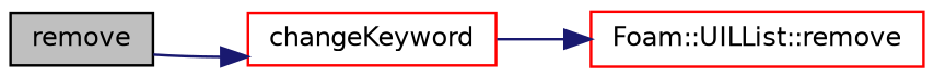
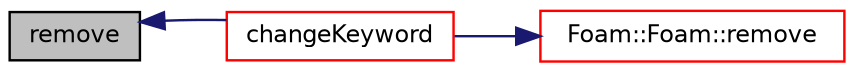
  digraph {
    rankdir=LR
    node [color=red fontname=Helvetica fontsize=10 shape=record]
    edge [color=midnightblue fontname=Helvetica fontsize=10 labelfontname=Helvetica labelfontsize=10 style=solid]
    n1 [color=black fillcolor=grey75 fontcolor=black height=0.2 label=remove style=filled width=0.4]
    n2 [height=0.2 label=changeKeyword width=0.4]
-   n3 [height=0.2 label="Foam::UILList::remove" width=0.4]
-   n1 -> n2
+   n3 [height=0.2 label="Foam::Foam::remove" width=0.4]
+   n2 -> n1
    n2 -> n3
  }
